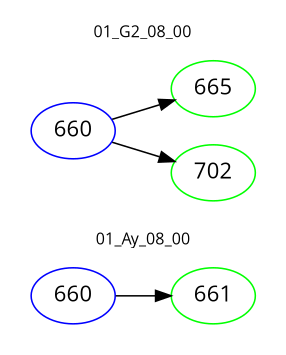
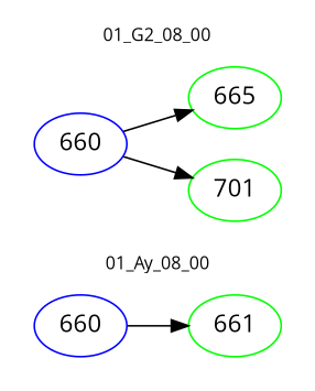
  digraph {
    fontname="Open Sans"
    rankdir=LR
    node [color=green fontname="Open Sans"]
    edge [color=black fontname="Open Sans"]
    n1 [color=blue label=660]
    n2 [label=661]
    n3 [color=blue label=660]
-   n4 [label=702]
+   n4 [label=701]
    n5 [label=665]
    subgraph cluster_1 {
      color=white
      fontsize=10
      label="01_Ay_08_00"
      n1
      n2
    }
    subgraph cluster_2 {
      color=white
      fontsize=10
      label="01_G2_08_00"
      n3
      n4
      n5
    }
    n1 -> n2
    n3 -> n4
    n3 -> n5
  }
